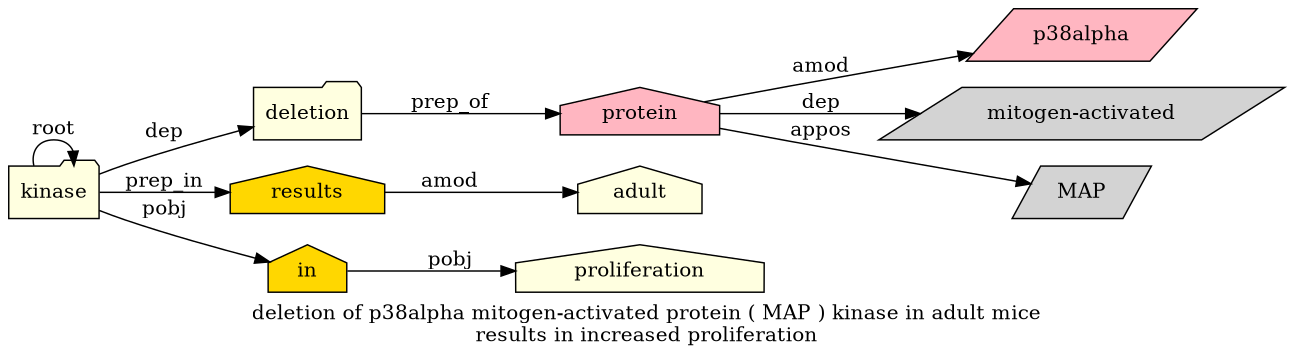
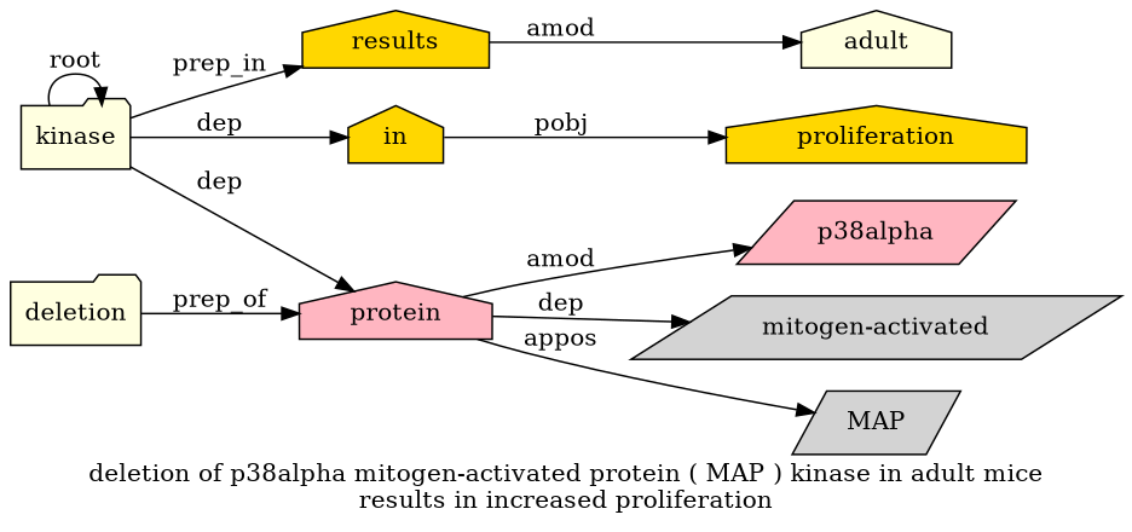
  digraph {
    fontname="DejaVu Serif"
    label="deletion of p38alpha mitogen-activated protein ( MAP ) kinase in adult mice\nresults in increased proliferation"
    rankdir=LR
    node [fillcolor=lightyellow fontname="DejaVu Serif" shape=house style=filled]
    edge [fontname="DejaVu Serif"]
    n1 [label=kinase shape=folder]
    n2 [label=deletion shape=folder]
    n3 [fillcolor=gold label=results]
    n4 [fillcolor=gold label=in]
    n5 [fillcolor=lightpink label=protein]
    n6 [label=adult]
-   n7 [label=proliferation]
+   n7 [fillcolor=gold label=proliferation]
    n8 [fillcolor=lightpink label=p38alpha shape=parallelogram]
    n9 [fillcolor=lightgrey label="mitogen-activated" shape=parallelogram]
    n10 [fillcolor=lightgrey label=MAP shape=parallelogram]
    n1 -> n1 [label=root]
-   n1 -> n2 [label=dep]
+   n1 -> n5 [label=dep]
    n1 -> n3 [label=prep_in]
-   n1 -> n4 [label=pobj]
+   n1 -> n4 [label=dep]
    n2 -> n5 [label=prep_of]
    n3 -> n6 [label=amod]
    n4 -> n7 [label=pobj]
    n5 -> n8 [label=amod]
    n5 -> n9 [label=dep]
    n5 -> n10 [label=appos]
  }
